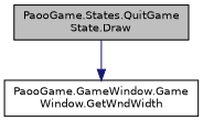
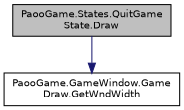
  digraph {
    rankdir=TB
    node [color=black fontname=Helvetica fontsize=10 shape=record style=filled]
    n1 [fillcolor=grey75 fontcolor=black height=0.2 label="PaooGame.States.QuitGame\lState.Draw" width=0.4]
-   n2 [fillcolor=white height=0.2 label="PaooGame.GameWindow.Game\lWindow.GetWndWidth" width=0.4]
+   n2 [fillcolor=white height=0.2 label="PaooGame.GameWindow.Game\lDraw.GetWndWidth" width=0.4]
    n1 -> n2 [color=midnightblue fontname=Helvetica fontsize=10 labelfontname=Helvetica labelfontsize=10 style=solid]
  }
